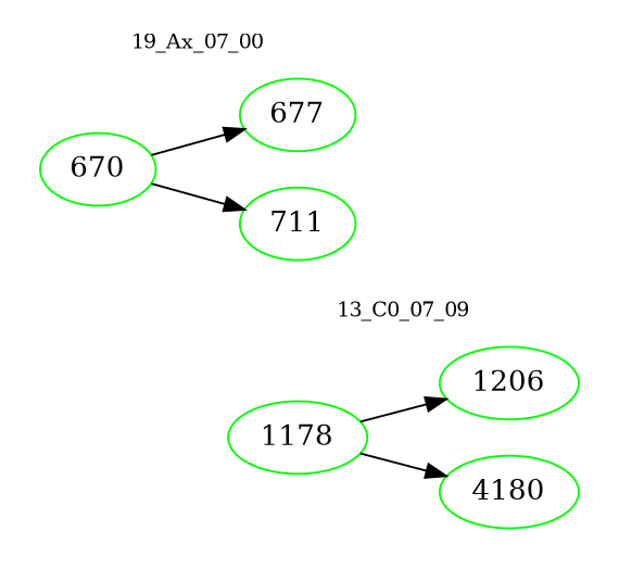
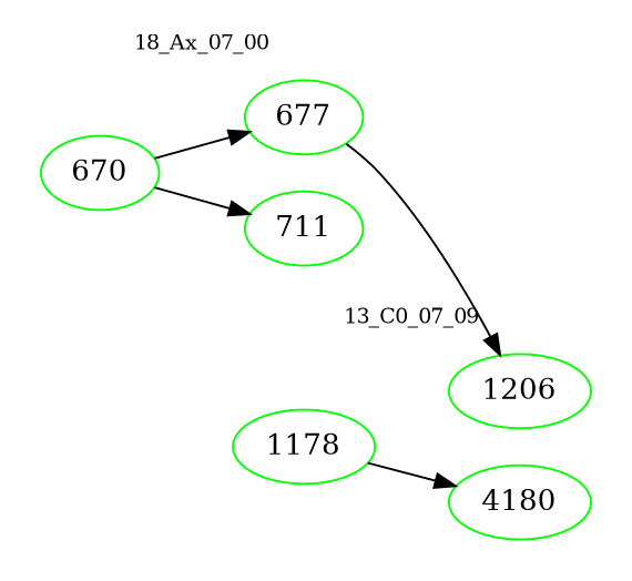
  digraph {
    rankdir=LR
    node [color=green]
    edge [color=black]
    n1 [label=670]
    n2 [label=711]
    n3 [label=677]
    n4 [label=1178]
    n5 [label=1206]
    n6 [label=4180]
    subgraph cluster_1 {
      color=white
      fontsize=10
-     label="19_Ax_07_00"
+     label="18_Ax_07_00"
      n1
      n2
      n3
    }
    subgraph cluster_2 {
      color=white
      fontsize=10
      label="13_C0_07_09"
      n4
      n5
      n6
    }
    n1 -> n2
    n1 -> n3
-   n4 -> n5
+   n3 -> n5
    n4 -> n6
  }
